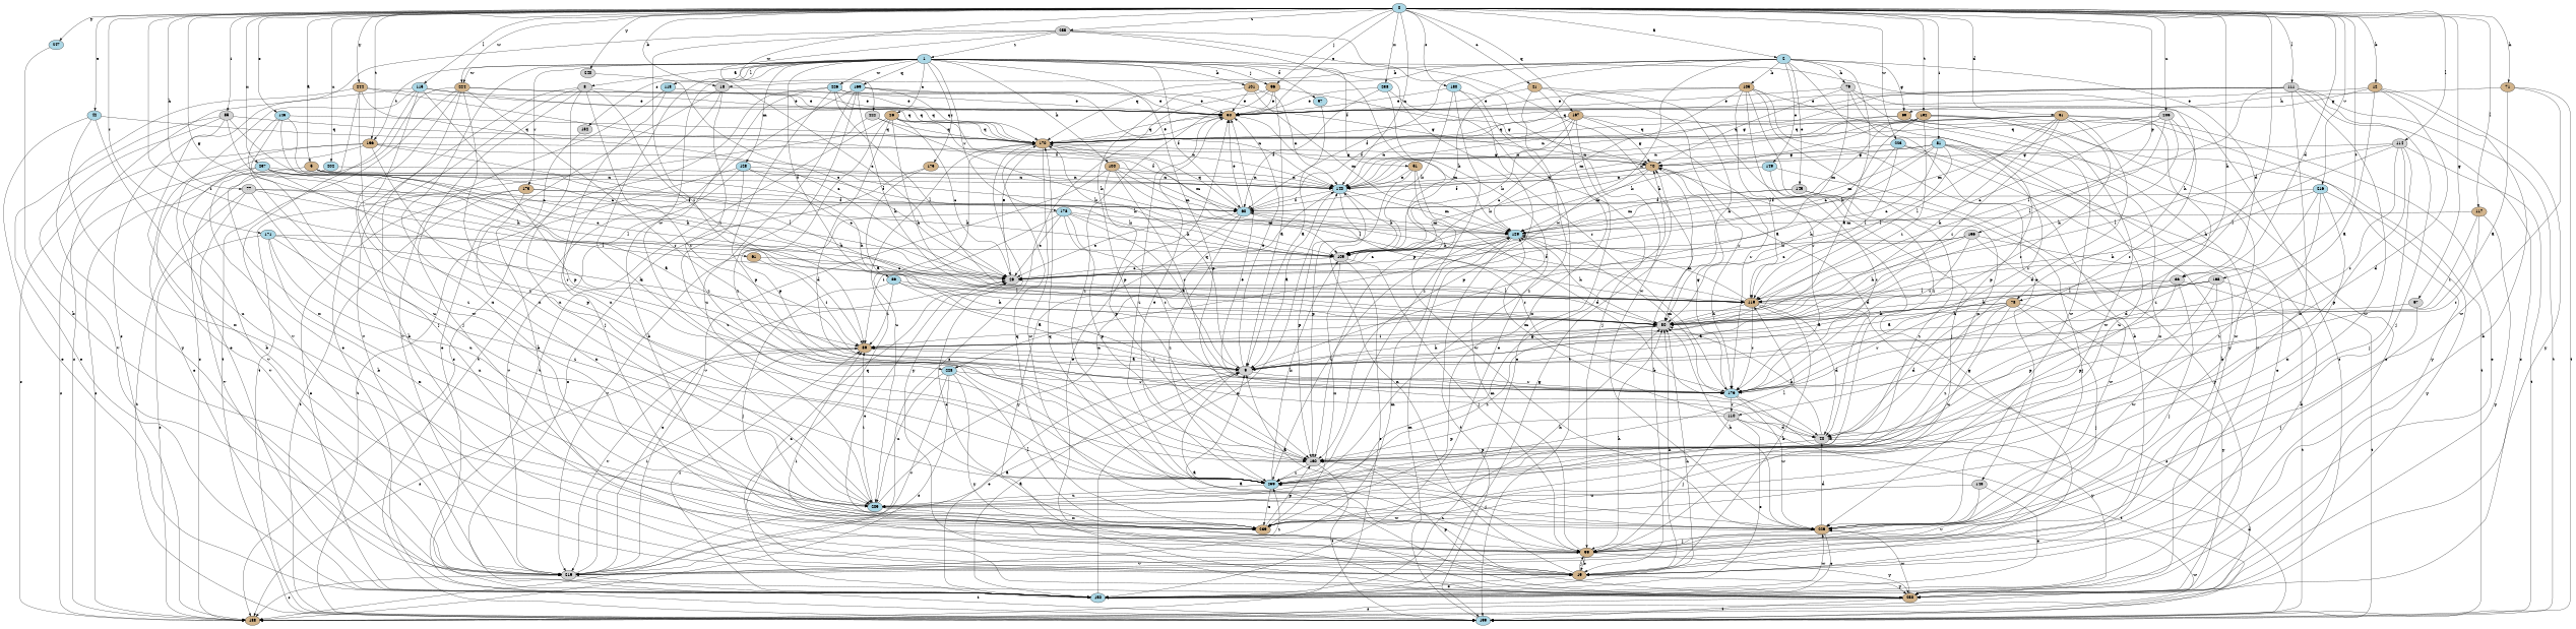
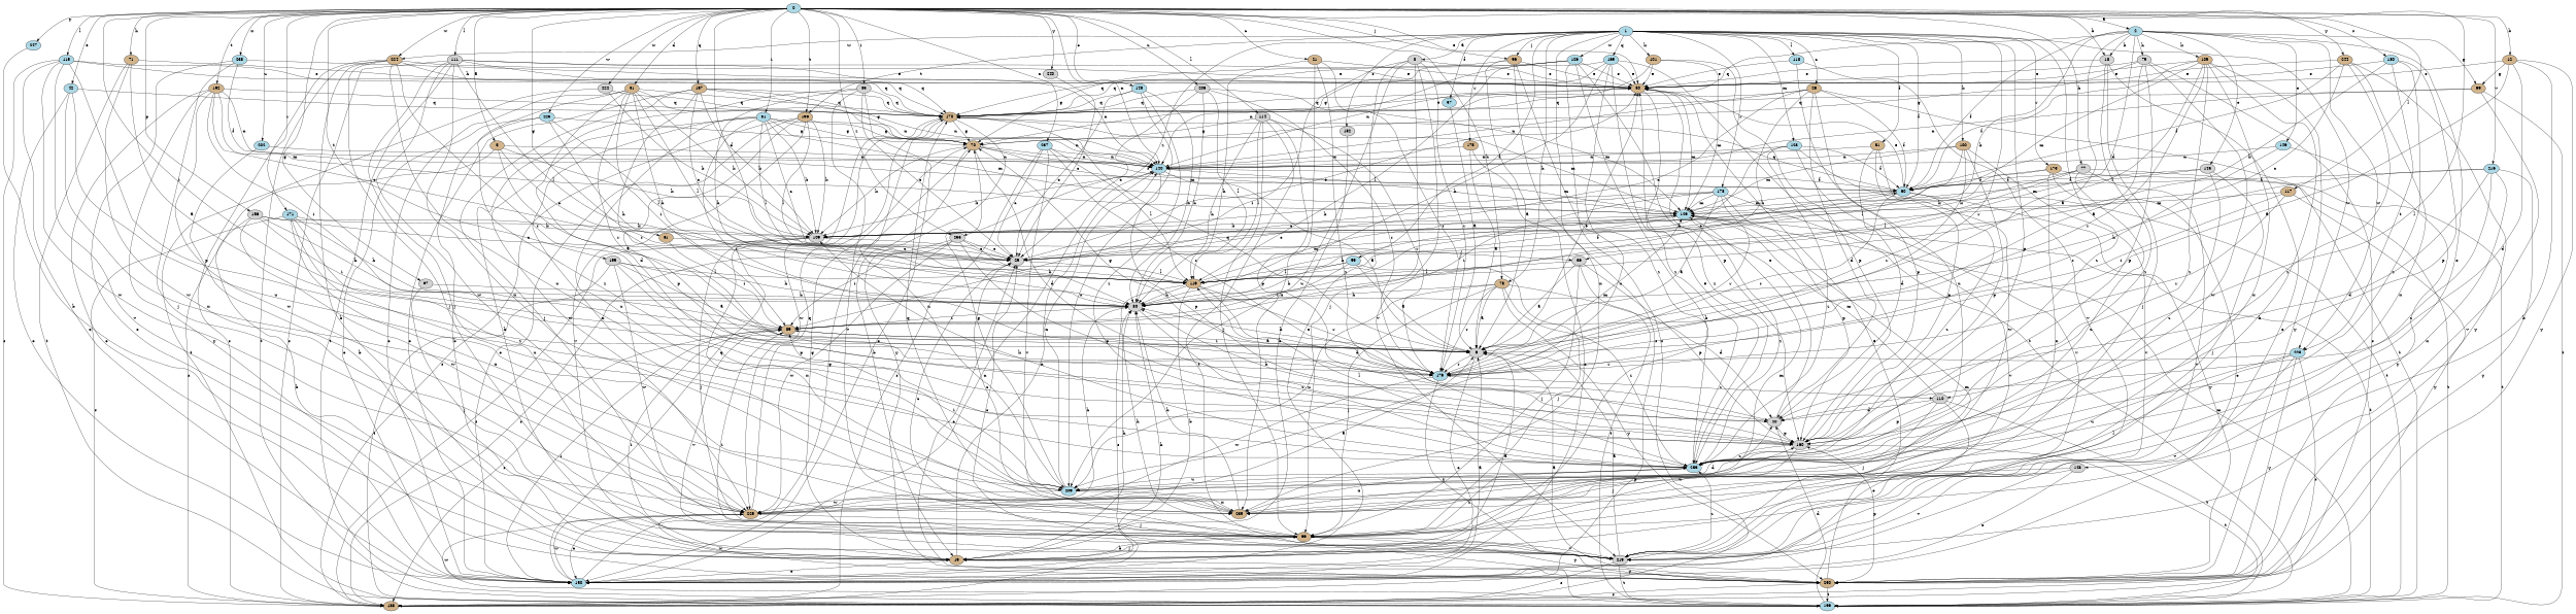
  strict digraph {
    node [fillcolor=tan style=filled]
    0 [fillcolor=lightblue]
    2 [fillcolor=lightblue]
    5
    12
    18 [fillcolor=lightgrey]
    21
    31
    36 [fillcolor=lightgrey]
    42 [fillcolor=lightblue]
    50
    61
    67 [fillcolor=lightgrey]
    71
    77 [fillcolor=lightgrey]
    78
    81 [fillcolor=lightblue]
    85 [fillcolor=lightgrey]
    89
    96
    110 [fillcolor=lightgrey]
    111 [fillcolor=lightgrey]
    114 [fillcolor=lightgrey]
    115 [fillcolor=lightblue]
    117
    140 [fillcolor=lightblue]
    143 [fillcolor=lightblue]
    156 [fillcolor=lightgrey]
    167
    171 [fillcolor=lightblue]
    180 [fillcolor=lightblue]
    192
    195 [fillcolor=lightgrey]
    196
    202 [fillcolor=lightblue]
    206 [fillcolor=lightgrey]
    216 [fillcolor=lightblue]
    222 [fillcolor=lightgrey]
    223 [fillcolor=lightblue]
    224
    237 [fillcolor=lightblue]
    238 [fillcolor=lightblue]
    240 [fillcolor=lightgrey]
    244
    247 [fillcolor=lightblue]
    255 [fillcolor=lightgrey]
    60 [fillcolor=lightblue]
    228 [fillcolor=lightblue]
    9 [fillcolor=lightgrey]
    69
    79 [fillcolor=lightgrey]
    105
    109 [fillcolor=lightgrey]
    145 [fillcolor=lightgrey]
    148 [fillcolor=lightgrey]
    149 [fillcolor=lightblue]
    170
    29 [fillcolor=lightgrey]
    188
    19
    40 [fillcolor=lightgrey]
    250
    259 [fillcolor=lightblue]
    99
    150 [fillcolor=lightblue]
    179 [fillcolor=lightblue]
    239
    80 [fillcolor=lightgrey]
    119
    160 [fillcolor=lightgrey]
    199 [fillcolor=lightblue]
    209 [fillcolor=lightblue]
    129 [fillcolor=lightblue]
    229
    219 [fillcolor=lightgrey]
    70
    1 [fillcolor=lightblue]
    8 [fillcolor=lightgrey]
    26
    51
    57 [fillcolor=lightblue]
    59 [fillcolor=lightblue]
    100
    101
    118 [fillcolor=lightblue]
    128 [fillcolor=lightblue]
    169 [fillcolor=lightblue]
    173
    175
    178 [fillcolor=lightblue]
    182 [fillcolor=lightgrey]
-   226 [fillcolor=lightblue]
+   226 [fillcolor=lightblue label=126]
    0 -> 2 [label=a]
    0 -> 5 [label=a]
    0 -> 12 [label=b]
    0 -> 18 [label=b]
    0 -> 21 [label=c]
    0 -> 31 [label=d]
    0 -> 36 [label=d]
    0 -> 42 [label=e]
    0 -> 50 [label=e]
    0 -> 61 [label=g]
    0 -> 67 [label=g]
    0 -> 71 [label=h]
    0 -> 77 [label=h]
    0 -> 78 [label=h]
    0 -> 81 [label=i]
    0 -> 85 [label=i]
    0 -> 89 [label=i]
    0 -> 96 [label=j]
    0 -> 110 [label=l]
    0 -> 111 [label=l]
    0 -> 114 [label=l]
    0 -> 115 [label=l]
    0 -> 117 [label=l]
    0 -> 140 [label=n]
    0 -> 143 [label=o]
    0 -> 156 [label=p]
    0 -> 167 [label=q]
    0 -> 171 [label=r]
    0 -> 180 [label=s]
    0 -> 192 [label=t]
    0 -> 195 [label=t]
    0 -> 196 [label=t]
    0 -> 202 [label=u]
    0 -> 206 [label=u]
    0 -> 216 [label=v]
    0 -> 222 [label=w]
    0 -> 223 [label=w]
    0 -> 224 [label=w]
    0 -> 237 [label=x]
    0 -> 238 [label=x]
    0 -> 240 [label=y]
    0 -> 244 [label=y]
    0 -> 247 [label=y]
    0 -> 255 [label=z]
    2 -> 18 [label=b]
    2 -> 36 [label=d]
    2 -> 60 [label=f]
    2 -> 228 [label=w]
    2 -> 9 [label=a]
    2 -> 69 [label=g]
    2 -> 79 [label=h]
    2 -> 105 [label=k]
    2 -> 109 [label=k]
    2 -> 145 [label=o]
    2 -> 148 [label=o]
    2 -> 149 [label=o]
    2 -> 170 [label=q]
    5 -> 140 [label=n]
    5 -> 9 [label=a]
    5 -> 109 [label=k]
    5 -> 29 [label=c]
    5 -> 188 [label=s]
    12 -> 50 [label=e]
    12 -> 9 [label=a]
    12 -> 69 [label=g]
    12 -> 19 [label=b]
    12 -> 40 [label=d]
    12 -> 250 [label=y]
    18 -> 50 [label=e]
    18 -> 259 [label=z]
    18 -> 99 [label=j]
    18 -> 150 [label=o]
    21 -> 50 [label=e]
    21 -> 259 [label=z]
    21 -> 179 [label=r]
    21 -> 239 [label=x]
    21 -> 80 [label=h]
    31 -> 89 [label=i]
    31 -> 140 [label=n]
    31 -> 109 [label=k]
    31 -> 170 [label=q]
    31 -> 40 [label=d]
    31 -> 259 [label=z]
    31 -> 150 [label=o]
    31 -> 179 [label=r]
    31 -> 80 [label=h]
    31 -> 119 [label=l]
    36 -> 9 [label=a]
    36 -> 99 [label=j]
    36 -> 119 [label=l]
    36 -> 160 [label=p]
    36 -> 199 [label=t]
    42 -> 170 [label=q]
    42 -> 150 [label=o]
    42 -> 239 [label=x]
    42 -> 209 [label=u]
    50 -> 170 [label=q]
    50 -> 259 [label=z]
    50 -> 129 [label=m]
    61 -> 89 [label=i]
    61 -> 29 [label=c]
    67 -> 99 [label=j]
    67 -> 80 [label=h]
    71 -> 50 [label=h]
    71 -> 9 [label=a]
    71 -> 199 [label=t]
    71 -> 229 [label=w]
    77 -> 60 [label=f]
    77 -> 109 [label=k]
    77 -> 119 [label=l]
    77 -> 199 [label=t]
    77 -> 209 [label=u]
    77 -> 219 [label=v]
    78 -> 9 [label=a]
    78 -> 40 [label=d]
    78 -> 250 [label=y]
    78 -> 259 [label=z]
    78 -> 99 [label=j]
    78 -> 179 [label=r]
    78 -> 80 [label=h]
    78 -> 209 [label=u]
    81 -> 140 [label=n]
    81 -> 109 [label=k]
    81 -> 29 [label=c]
    81 -> 179 [label=r]
    81 -> 239 [label=x]
    81 -> 119 [label=l]
    81 -> 209 [label=u]
    81 -> 129 [label=m]
    81 -> 229 [label=w]
    81 -> 70 [label=g]
    85 -> 170 [label=q]
    85 -> 29 [label=c]
    85 -> 19 [label=b]
    85 -> 150 [label=o]
    85 -> 80 [label=h]
    85 -> 219 [label=v]
    89 -> 9 [label=a]
    89 -> 188 [label=s]
    89 -> 219 [label=v]
    96 -> 50 [label=e]
    96 -> 9 [label=a]
    96 -> 188 [label=s]
    96 -> 259 [label=z]
    96 -> 70 [label=g]
    110 -> 40 [label=d]
    110 -> 99 [label=j]
    110 -> 150 [label=o]
    110 -> 160 [label=p]
    110 -> 199 [label=t]
    110 -> 129 [label=m]
    111 -> 50 [label=e]
    111 -> 140 [label=n]
    111 -> 170 [label=q]
    111 -> 188 [label=s]
    111 -> 99 [label=j]
    111 -> 239 [label=x]
    111 -> 119 [label=l]
    111 -> 199 [label=t]
    111 -> 229 [label=w]
    114 -> 99 [label=j]
    114 -> 179 [label=r]
    114 -> 80 [label=h]
    114 -> 119 [label=l]
    114 -> 160 [label=p]
    114 -> 199 [label=t]
    114 -> 70 [label=g]
    115 -> 50 [label=e]
    115 -> 170 [label=q]
    115 -> 188 [label=s]
    115 -> 150 [label=o]
    115 -> 160 [label=p]
    115 -> 229 [label=w]
    115 -> 219 [label=v]
    117 -> 89 [label=i]
    117 -> 250 [label=y]
    117 -> 179 [label=r]
    117 -> 129 [label=m]
    140 -> 60 [label=f]
    140 -> 9 [label=a]
    140 -> 109 [label=k]
    140 -> 160 [label=p]
    140 -> 129 [label=m]
    143 -> 170 [label=q]
    143 -> 29 [label=c]
    143 -> 259 [label=z]
    143 -> 80 [label=h]
    143 -> 209 [label=u]
    156 -> 89 [label=i]
    156 -> 109 [label=k]
    156 -> 29 [label=c]
    156 -> 19 [label=b]
    156 -> 80 [label=h]
    156 -> 229 [label=w]
    167 -> 140 [label=n]
    167 -> 109 [label=k]
    167 -> 170 [label=q]
    167 -> 29 [label=c]
    167 -> 99 [label=j]
    167 -> 150 [label=o]
    167 -> 179 [label=r]
    167 -> 70 [label=g]
    171 -> 109 [label=k]
    171 -> 188 [label=s]
    171 -> 259 [label=z]
    171 -> 239 [label=x]
    171 -> 80 [label=h]
    171 -> 209 [label=u]
    180 -> 50 [label=e]
    180 -> 109 [label=k]
    180 -> 259 [label=z]
    180 -> 160 [label=p]
-   180 -> 199 [label=t]
+   180 -> 228 [label=t]
    192 -> 89 [label=i]
    192 -> 140 [label=n]
    192 -> 170 [label=q]
    192 -> 29 [label=c]
    192 -> 250 [label=y]
    192 -> 150 [label=o]
    192 -> 129 [label=m]
    192 -> 229 [label=w]
    195 -> 9 [label=a]
    195 -> 80 [label=h]
    195 -> 119 [label=l]
    195 -> 160 [label=p]
    195 -> 199 [label=t]
    195 -> 229 [label=w]
    196 -> 109 [label=k]
    196 -> 188 [label=s]
    196 -> 150 [label=o]
    196 -> 119 [label=l]
    196 -> 160 [label=p]
    196 -> 219 [label=v]
    196 -> 70 [label=g]
    202 -> 140 [label=n]
    202 -> 19 [label=b]
    206 -> 170 [label=q]
    206 -> 29 [label=c]
    206 -> 179 [label=r]
    206 -> 80 [label=h]
    206 -> 119 [label=l]
    206 -> 129 [label=m]
    216 -> 60 [label=f]
    216 -> 40 [label=d]
    216 -> 250 [label=y]
    216 -> 259 [label=z]
    216 -> 239 [label=x]
    216 -> 80 [label=h]
    222 -> 109 [label=k]
    222 -> 170 [label=q]
    222 -> 199 [label=t]
    223 -> 19 [label=b]
    223 -> 150 [label=o]
    223 -> 80 [label=h]
    223 -> 119 [label=l]
    223 -> 70 [label=g]
    224 -> 50 [label=e]
    224 -> 170 [label=q]
    224 -> 188 [label=s]
    224 -> 19 [label=b]
    224 -> 99 [label=j]
    224 -> 179 [label=r]
    224 -> 199 [label=t]
    224 -> 209 [label=u]
    237 -> 140 [label=n]
    237 -> 29 [label=c]
    237 -> 188 [label=s]
    237 -> 179 [label=r]
    237 -> 119 [label=l]
    237 -> 219 [label=v]
    238 -> 50 [label=e]
    238 -> 60 [label=f]
    238 -> 99 [label=j]
    238 -> 150 [label=o]
    240 -> 29 [label=c]
    244 -> 50 [label=e]
    244 -> 60 [label=f]
    244 -> 29 [label=c]
    244 -> 250 [label=y]
    244 -> 259 [label=z]
    244 -> 239 [label=x]
    247 -> 19 [label=b]
    255 -> 89 [label=i]
    255 -> 29 [label=c]
    255 -> 188 [label=s]
    255 -> 80 [label=h]
    255 -> 160 [label=p]
    255 -> 229 [label=w]
    60 -> 50 [label=e]
    60 -> 170 [label=q]
    60 -> 29 [label=c]
    60 -> 250 [label=y]
    60 -> 259 [label=z]
    60 -> 179 [label=r]
    60 -> 129 [label=m]
    228 -> 188 [label=s]
    228 -> 250 [label=y]
    228 -> 179 [label=r]
    228 -> 239 [label=l]
    228 -> 209 [label=u]
    228 -> 219 [label=v]
    9 -> 50 [label=e]
    9 -> 89 [label=i]
    9 -> 170 [label=q]
    9 -> 150 [label=o]
    9 -> 179 [label=r]
    9 -> 80 [label=h]
    69 -> 140 [label=n]
    69 -> 170 [label=q]
    69 -> 199 [label=t]
    69 -> 219 [label=v]
    79 -> 50 [label=e]
    79 -> 9 [label=a]
    79 -> 188 [label=s]
    79 -> 160 [label=p]
    79 -> 229 [label=w]
    79 -> 70 [label=g]
    105 -> 50 [label=e]
    105 -> 60 [label=f]
    105 -> 19 [label=b]
    105 -> 250 [label=y]
    105 -> 259 [label=z]
    105 -> 179 [label=r]
    105 -> 239 [label=x]
    105 -> 119 [label=l]
    105 -> 129 [label=m]
    109 -> 29 [label=c]
    109 -> 188 [label=s]
    109 -> 99 [label=j]
    109 -> 239 [label=x]
    145 -> 60 [label=f]
    145 -> 259 [label=z]
    145 -> 99 [label=j]
    145 -> 129 [label=m]
    148 -> 150 [label=o]
    148 -> 209 [label=u]
    148 -> 219 [label=v]
    149 -> 140 [label=n]
    149 -> 250 [label=y]
    149 -> 179 [label=r]
    170 -> 50 [label=e]
    170 -> 250 [label=y]
    170 -> 209 [label=u]
    170 -> 129 [label=m]
    170 -> 229 [label=w]
    170 -> 70 [label=g]
    29 -> 50 [label=e]
    29 -> 119 [label=l]
    19 -> 89 [label=i]
    19 -> 140 [label=n]
    19 -> 9 [label=a]
    19 -> 250 [label=y]
    19 -> 99 [label=j]
    19 -> 150 [label=o]
    19 -> 80 [label=h]
    19 -> 70 [label=g]
    40 -> 50 [label=e]
    40 -> 80 [label=h]
    40 -> 160 [label=p]
    250 -> 50 [label=e]
    250 -> 9 [label=a]
    250 -> 29 [label=c]
    250 -> 188 [label=s]
    250 -> 160 [label=p]
    250 -> 199 [label=t]
    250 -> 229 [label=w]
    259 -> 50 [label=e]
    259 -> 109 [label=k]
    259 -> 239 [label=x]
    259 -> 119 [label=l]
    259 -> 209 [label=u]
    99 -> 29 [label=c]
    99 -> 19 [label=b]
    99 -> 250 [label=y]
    99 -> 259 [label=z]
    99 -> 80 [label=h]
    99 -> 129 [label=m]
    99 -> 219 [label=v]
    150 -> 89 [label=i]
    150 -> 140 [label=n]
    150 -> 9 [label=a]
    150 -> 170 [label=q]
    150 -> 80 [label=h]
    150 -> 229 [label=w]
    150 -> 70 [label=g]
    179 -> 110 [label=r]
    179 -> 250 [label=y]
    179 -> 129 [label=m]
    179 -> 229 [label=w]
    179 -> 70 [label=g]
    239 -> 170 [label=q]
    239 -> 29 [label=c]
    239 -> 80 [label=h]
    239 -> 160 [label=p]
    80 -> 89 [label=i]
    80 -> 259 [label=z]
    119 -> 60 [label=f]
    119 -> 188 [label=s]
    119 -> 19 [label=b]
    119 -> 40 [label=d]
    119 -> 179 [label=r]
    119 -> 80 [label=h]
    119 -> 129 [label=m]
    160 -> 259 [label=z]
    160 -> 99 [label=j]
    160 -> 199 [label=t]
    199 -> 40 [label=d]
    199 -> 129 [label=m]
    199 -> 229 [label=w]
    209 -> 89 [label=i]
    209 -> 140 [label=n]
    209 -> 239 [label=x]
    209 -> 229 [label=w]
    209 -> 70 [label=g]
    129 -> 109 [label=k]
    129 -> 29 [label=c]
    129 -> 259 [label=z]
    129 -> 80 [label=h]
    129 -> 199 [label=t]
    229 -> 9 [label=a]
    229 -> 170 [label=q]
    229 -> 40 [label=d]
    229 -> 99 [label=j]
    229 -> 150 [label=o]
    229 -> 80 [label=h]
    219 -> 89 [label=i]
    219 -> 9 [label=a]
    219 -> 29 [label=c]
    219 -> 188 [label=s]
    219 -> 259 [label=z]
    219 -> 199 [label=t]
    219 -> 129 [label=m]
    70 -> 140 [label=n]
    70 -> 60 [label=f]
    70 -> 109 [label=k]
    70 -> 19 [label=b]
    70 -> 40 [label=d]
    70 -> 129 [label=m]
    1 -> 78 [label=h]
    1 -> 96 [label=j]
    1 -> 196 [label=t]
    1 -> 224 [label=w]
-   255 -> 1 [label=z]
+   1 -> 255 [label=z]
    1 -> 60 [label=f]
    1 -> 228 [label=w]
    1 -> 259 [label=z]
    1 -> 179 [label=r]
    1 -> 239 [label=x]
    1 -> 160 [label=p]
    1 -> 8 [label=a]
    1 -> 26 [label=c]
    1 -> 51 [label=f]
    1 -> 57 [label=f]
    1 -> 59 [label=f]
    1 -> 100 [label=k]
    1 -> 101 [label=k]
    1 -> 118 [label=l]
    1 -> 128 [label=m]
    1 -> 169 [label=q]
    1 -> 173 [label=r]
    1 -> 175 [label=r]
    1 -> 178 [label=r]
    1 -> 182 [label=s]
    1 -> 226 [label=w]
    8 -> 50 [label=e]
    8 -> 89 [label=i]
    8 -> 99 [label=j]
    8 -> 150 [label=o]
    8 -> 179 [label=r]
    8 -> 209 [label=u]
    8 -> 219 [label=v]
    26 -> 140 [label=n]
    26 -> 60 [label=f]
    26 -> 170 [label=q]
    26 -> 29 [label=c]
    26 -> 40 [label=d]
    26 -> 80 [label=h]
    26 -> 160 [label=p]
    26 -> 199 [label=t]
    51 -> 140 [label=n]
    51 -> 40 [label=d]
    51 -> 160 [label=p]
    51 -> 229 [label=w]
    57 -> 9 [label=a]
    59 -> 89 [label=i]
    59 -> 9 [label=a]
    59 -> 99 [label=j]
    59 -> 80 [label=h]
    59 -> 119 [label=l]
    100 -> 140 [label=n]
    100 -> 179 [label=r]
    100 -> 119 [label=l]
    100 -> 160 [label=p]
    100 -> 129 [label=m]
    100 -> 219 [label=v]
    101 -> 50 [label=e]
    101 -> 140 [label=n]
    101 -> 160 [label=p]
    101 -> 129 [label=m]
    118 -> 50 [label=e]
    118 -> 209 [label=u]
    118 -> 219 [label=v]
    128 -> 140 [label=n]
    128 -> 60 [label=f]
    128 -> 259 [label=z]
    128 -> 80 [label=h]
    128 -> 199 [label=t]
    128 -> 219 [label=v]
    169 -> 50 [label=e]
    169 -> 170 [label=q]
    169 -> 259 [label=z]
    169 -> 80 [label=h]
    169 -> 199 [label=t]
    169 -> 209 [label=u]
    169 -> 70 [label=g]
    173 -> 60 [label=f]
    173 -> 109 [label=k]
    173 -> 150 [label=o]
    173 -> 239 [label=x]
    173 -> 199 [label=t]
    175 -> 140 [label=n]
    175 -> 9 [label=a]
    175 -> 150 [label=o]
    178 -> 89 [label=i]
    178 -> 9 [label=a]
    178 -> 109 [label=k]
    178 -> 29 [label=c]
    178 -> 179 [label=r]
    178 -> 160 [label=p]
    178 -> 129 [label=m]
    178 -> 219 [label=v]
    182 -> 19 [label=b]
    226 -> 50 [label=e]
    226 -> 140 [label=n]
    226 -> 170 [label=q]
    226 -> 188 [label=s]
    226 -> 19 [label=b]
    226 -> 119 [label=l]
    226 -> 160 [label=p]
  }
